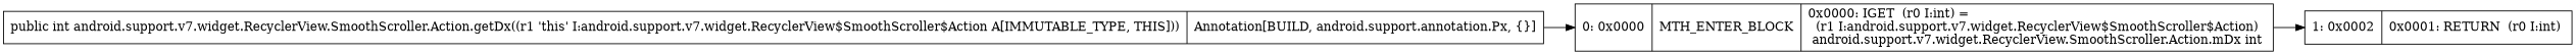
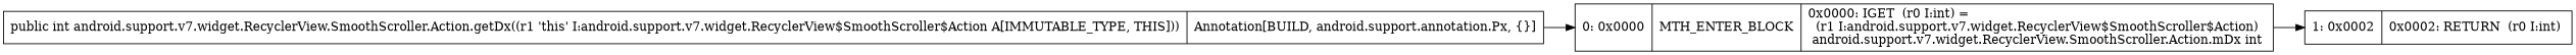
  digraph {
    rankdir=LR
    node [shape=record]
    n1 [label="{0\:\ 0x0000|MTH_ENTER_BLOCK\l|0x0000: IGET  (r0 I:int) = \l  (r1 I:android.support.v7.widget.RecyclerView$SmoothScroller$Action)\l android.support.v7.widget.RecyclerView.SmoothScroller.Action.mDx int \l}"]
-   n2 [label="{1\:\ 0x0002|0x0001: RETURN  (r0 I:int) \l}"]
+   n2 [label="{1\:\ 0x0002|0x0002: RETURN  (r0 I:int) \l}"]
    n3 [label="{public int android.support.v7.widget.RecyclerView.SmoothScroller.Action.getDx((r1 'this' I:android.support.v7.widget.RecyclerView$SmoothScroller$Action A[IMMUTABLE_TYPE, THIS]))  | Annotation[BUILD, android.support.annotation.Px, \{\}]\l}"]
    n1 -> n2
    n3 -> n1
  }
